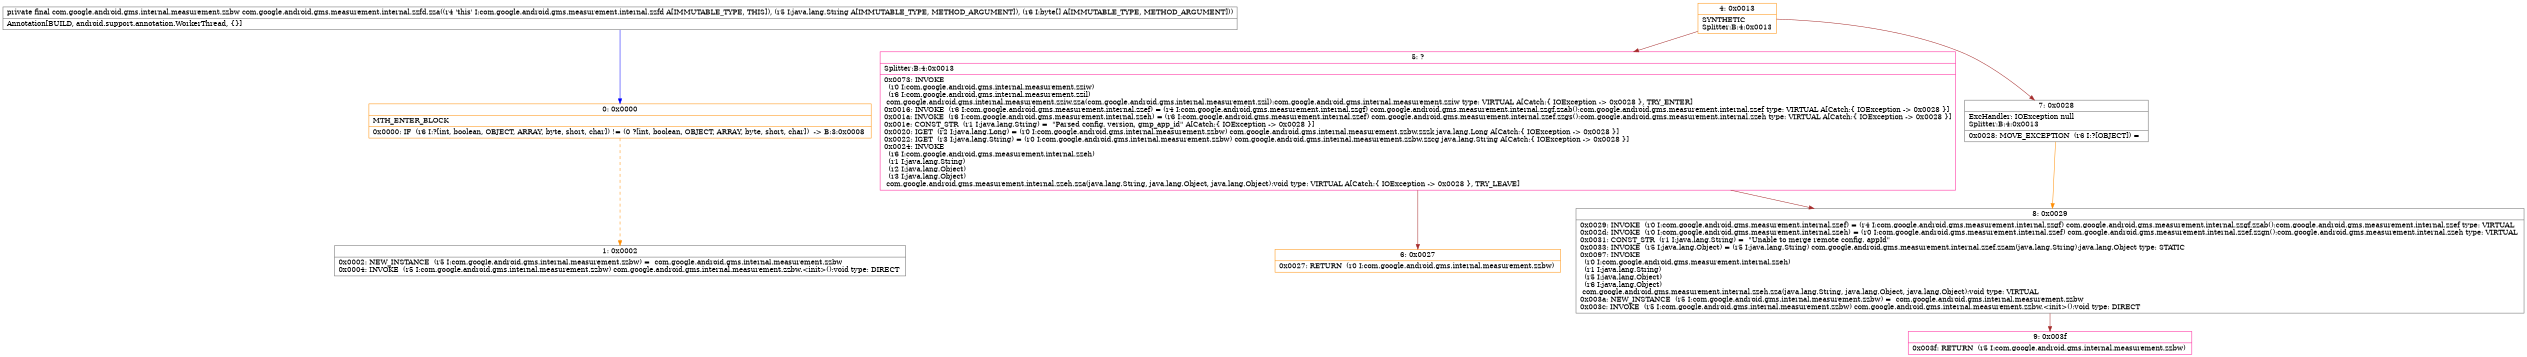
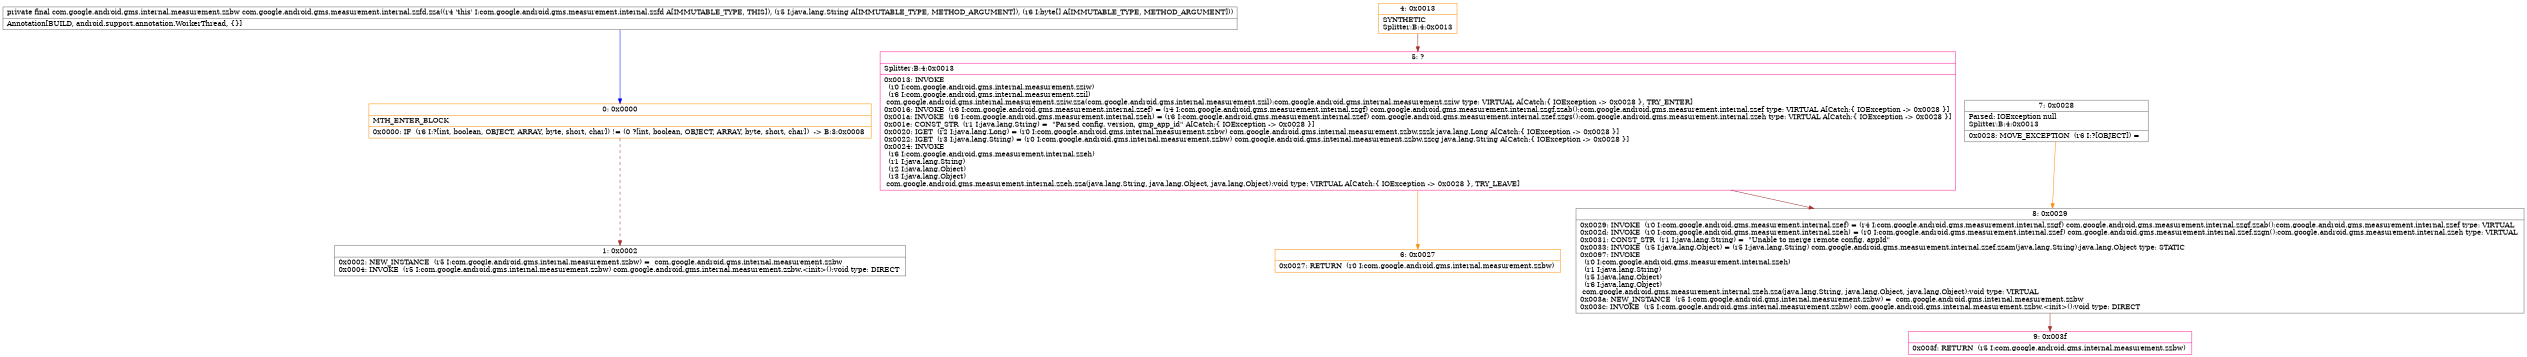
  digraph {
    node [color=gray40 shape=record]
    edge [color=brown]
    n1 [color=darkorange label="{0\:\ 0x0000|MTH_ENTER_BLOCK\l|0x0000: IF  (r6 I:?[int, boolean, OBJECT, ARRAY, byte, short, char]) != (0 ?[int, boolean, OBJECT, ARRAY, byte, short, char])  \-\> B:3:0x0008 \l}"]
    n2 [label="{1\:\ 0x0002|0x0002: NEW_INSTANCE  (r5 I:com.google.android.gms.internal.measurement.zzbw) =  com.google.android.gms.internal.measurement.zzbw \l0x0004: INVOKE  (r5 I:com.google.android.gms.internal.measurement.zzbw) com.google.android.gms.internal.measurement.zzbw.\<init\>():void type: DIRECT \l}"]
    n3 [color=darkorange label="{4\:\ 0x0013|SYNTHETIC\lSplitter:B:4:0x0013\l}"]
-   n4 [color=deeppink label="{5\:\ ?|Splitter:B:4:0x0013\l|0x0073: INVOKE  \l  (r0 I:com.google.android.gms.internal.measurement.zziw)\l  (r6 I:com.google.android.gms.internal.measurement.zzil)\l com.google.android.gms.internal.measurement.zziw.zza(com.google.android.gms.internal.measurement.zzil):com.google.android.gms.internal.measurement.zziw type: VIRTUAL A[Catch:\{ IOException \-\> 0x0028 \}, TRY_ENTER]\l0x0016: INVOKE  (r6 I:com.google.android.gms.measurement.internal.zzef) = (r4 I:com.google.android.gms.measurement.internal.zzgf) com.google.android.gms.measurement.internal.zzgf.zzab():com.google.android.gms.measurement.internal.zzef type: VIRTUAL A[Catch:\{ IOException \-\> 0x0028 \}]\l0x001a: INVOKE  (r6 I:com.google.android.gms.measurement.internal.zzeh) = (r6 I:com.google.android.gms.measurement.internal.zzef) com.google.android.gms.measurement.internal.zzef.zzgs():com.google.android.gms.measurement.internal.zzeh type: VIRTUAL A[Catch:\{ IOException \-\> 0x0028 \}]\l0x001e: CONST_STR  (r1 I:java.lang.String) =  \"Parsed config. version, gmp_app_id\" A[Catch:\{ IOException \-\> 0x0028 \}]\l0x0020: IGET  (r2 I:java.lang.Long) = (r0 I:com.google.android.gms.internal.measurement.zzbw) com.google.android.gms.internal.measurement.zzbw.zzzk java.lang.Long A[Catch:\{ IOException \-\> 0x0028 \}]\l0x0022: IGET  (r3 I:java.lang.String) = (r0 I:com.google.android.gms.internal.measurement.zzbw) com.google.android.gms.internal.measurement.zzbw.zzcg java.lang.String A[Catch:\{ IOException \-\> 0x0028 \}]\l0x0024: INVOKE  \l  (r6 I:com.google.android.gms.measurement.internal.zzeh)\l  (r1 I:java.lang.String)\l  (r2 I:java.lang.Object)\l  (r3 I:java.lang.Object)\l com.google.android.gms.measurement.internal.zzeh.zza(java.lang.String, java.lang.Object, java.lang.Object):void type: VIRTUAL A[Catch:\{ IOException \-\> 0x0028 \}, TRY_LEAVE]\l}"]
-   n5 [label="{7\:\ 0x0028|ExcHandler: IOException null\lSplitter:B:4:0x0013\l|0x0028: MOVE_EXCEPTION  (r6 I:?[OBJECT]) =  \l}"]
+   n4 [color=deeppink label="{5\:\ ?|Splitter:B:4:0x0013\l|0x0013: INVOKE  \l  (r0 I:com.google.android.gms.internal.measurement.zziw)\l  (r6 I:com.google.android.gms.internal.measurement.zzil)\l com.google.android.gms.internal.measurement.zziw.zza(com.google.android.gms.internal.measurement.zzil):com.google.android.gms.internal.measurement.zziw type: VIRTUAL A[Catch:\{ IOException \-\> 0x0028 \}, TRY_ENTER]\l0x0016: INVOKE  (r6 I:com.google.android.gms.measurement.internal.zzef) = (r4 I:com.google.android.gms.measurement.internal.zzgf) com.google.android.gms.measurement.internal.zzgf.zzab():com.google.android.gms.measurement.internal.zzef type: VIRTUAL A[Catch:\{ IOException \-\> 0x0028 \}]\l0x001a: INVOKE  (r6 I:com.google.android.gms.measurement.internal.zzeh) = (r6 I:com.google.android.gms.measurement.internal.zzef) com.google.android.gms.measurement.internal.zzef.zzgs():com.google.android.gms.measurement.internal.zzeh type: VIRTUAL A[Catch:\{ IOException \-\> 0x0028 \}]\l0x001e: CONST_STR  (r1 I:java.lang.String) =  \"Parsed config. version, gmp_app_id\" A[Catch:\{ IOException \-\> 0x0028 \}]\l0x0020: IGET  (r2 I:java.lang.Long) = (r0 I:com.google.android.gms.internal.measurement.zzbw) com.google.android.gms.internal.measurement.zzbw.zzzk java.lang.Long A[Catch:\{ IOException \-\> 0x0028 \}]\l0x0022: IGET  (r3 I:java.lang.String) = (r0 I:com.google.android.gms.internal.measurement.zzbw) com.google.android.gms.internal.measurement.zzbw.zzcg java.lang.String A[Catch:\{ IOException \-\> 0x0028 \}]\l0x0024: INVOKE  \l  (r6 I:com.google.android.gms.measurement.internal.zzeh)\l  (r1 I:java.lang.String)\l  (r2 I:java.lang.Object)\l  (r3 I:java.lang.Object)\l com.google.android.gms.measurement.internal.zzeh.zza(java.lang.String, java.lang.Object, java.lang.Object):void type: VIRTUAL A[Catch:\{ IOException \-\> 0x0028 \}, TRY_LEAVE]\l}"]
+   n5 [label="{7\:\ 0x0028|Parsed: IOException null\lSplitter:B:4:0x0013\l|0x0028: MOVE_EXCEPTION  (r6 I:?[OBJECT]) =  \l}"]
    n6 [color=darkorange label="{6\:\ 0x0027|0x0027: RETURN  (r0 I:com.google.android.gms.internal.measurement.zzbw) \l}"]
    n7 [label="{8\:\ 0x0029|0x0029: INVOKE  (r0 I:com.google.android.gms.measurement.internal.zzef) = (r4 I:com.google.android.gms.measurement.internal.zzgf) com.google.android.gms.measurement.internal.zzgf.zzab():com.google.android.gms.measurement.internal.zzef type: VIRTUAL \l0x002d: INVOKE  (r0 I:com.google.android.gms.measurement.internal.zzeh) = (r0 I:com.google.android.gms.measurement.internal.zzef) com.google.android.gms.measurement.internal.zzef.zzgn():com.google.android.gms.measurement.internal.zzeh type: VIRTUAL \l0x0031: CONST_STR  (r1 I:java.lang.String) =  \"Unable to merge remote config. appId\" \l0x0033: INVOKE  (r5 I:java.lang.Object) = (r5 I:java.lang.String) com.google.android.gms.measurement.internal.zzef.zzam(java.lang.String):java.lang.Object type: STATIC \l0x0097: INVOKE  \l  (r0 I:com.google.android.gms.measurement.internal.zzeh)\l  (r1 I:java.lang.String)\l  (r5 I:java.lang.Object)\l  (r6 I:java.lang.Object)\l com.google.android.gms.measurement.internal.zzeh.zza(java.lang.String, java.lang.Object, java.lang.Object):void type: VIRTUAL \l0x003a: NEW_INSTANCE  (r5 I:com.google.android.gms.internal.measurement.zzbw) =  com.google.android.gms.internal.measurement.zzbw \l0x003c: INVOKE  (r5 I:com.google.android.gms.internal.measurement.zzbw) com.google.android.gms.internal.measurement.zzbw.\<init\>():void type: DIRECT \l}"]
    n8 [color=deeppink label="{9\:\ 0x003f|0x003f: RETURN  (r5 I:com.google.android.gms.internal.measurement.zzbw) \l}"]
    n9 [label="{private final com.google.android.gms.internal.measurement.zzbw com.google.android.gms.measurement.internal.zzfd.zza((r4 'this' I:com.google.android.gms.measurement.internal.zzfd A[IMMUTABLE_TYPE, THIS]), (r5 I:java.lang.String A[IMMUTABLE_TYPE, METHOD_ARGUMENT]), (r6 I:byte[] A[IMMUTABLE_TYPE, METHOD_ARGUMENT]))  | Annotation[BUILD, android.support.annotation.WorkerThread, \{\}]\l}"]
-   n1 -> n2 [color=darkorange style=dashed]
+   n1 -> n2 [style=dashed]
    n3 -> n4
-   n3 -> n5
-   n4 -> n6
+   n4 -> n6 [color=darkorange]
    n4 -> n7
    n5 -> n7 [color=darkorange]
    n7 -> n8
    n9 -> n1 [color=blue]
  }
